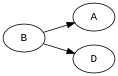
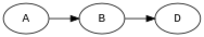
  digraph {
    fontname="Liberation Mono"
    rankdir=LR
    node [fontname="Liberation Mono"]
    edge [fontname="Liberation Mono"]
    B [Weight=3]
    A [Weight=2]
    D [Weight=4]
    B -> D [Weight=1]
-   B -> A [Weight=3]
+   A -> B [Weight=3]
  }
